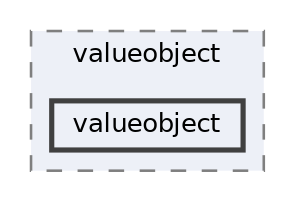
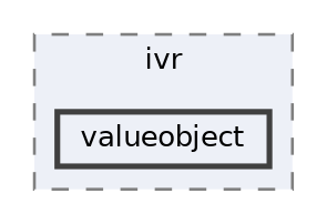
  digraph {
    compound=true
    n1 [color=grey25 fillcolor="#edf0f7" fontname=Helvetica fontsize=10 height=0.2 label=valueobject shape=box style="filled,bold" width=0.4]
    subgraph cluster_1 {
      bgcolor="#edf0f7"
      fontname=Helvetica
      fontsize=10
-     label=valueobject
+     label=ivr
      pencolor=grey50
      style="filled,dashed"
      n1
    }
  }
